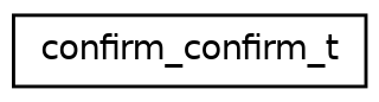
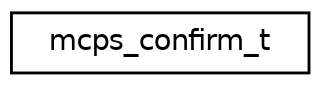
  digraph {
    rankdir=TB
-   n1 [color=black fillcolor=white fontname=Helvetica fontsize=10 height=0.2 label=confirm_confirm_t shape=record style=filled width=0.4]
+   n1 [color=black fillcolor=white fontname=Helvetica fontsize=10 height=0.2 label=mcps_confirm_t shape=record style=filled width=0.4]
  }
